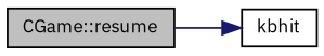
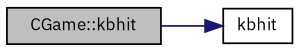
  digraph {
    rankdir=LR
    fontname="IBM Plex Sans"
    node [color=black fontname="IBM Plex Sans" fontsize=10 shape=record style=filled]
-   n1 [fillcolor=grey75 fontcolor=black height=0.2 label="CGame::resume" width=0.4]
+   n1 [fillcolor=grey75 fontcolor=black height=0.2 label="CGame::kbhit" width=0.4]
    n2 [fillcolor=white height=0.2 label=kbhit width=0.4]
    n1 -> n2 [color=midnightblue fontname="IBM Plex Sans" fontsize=10 labelfontname=Helvetica labelfontsize=10 style=solid]
  }
